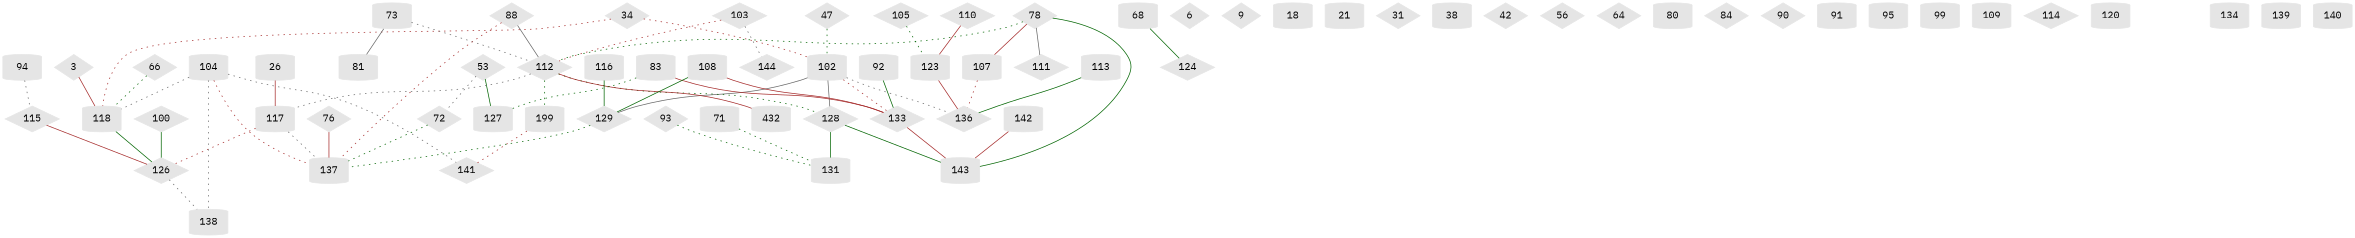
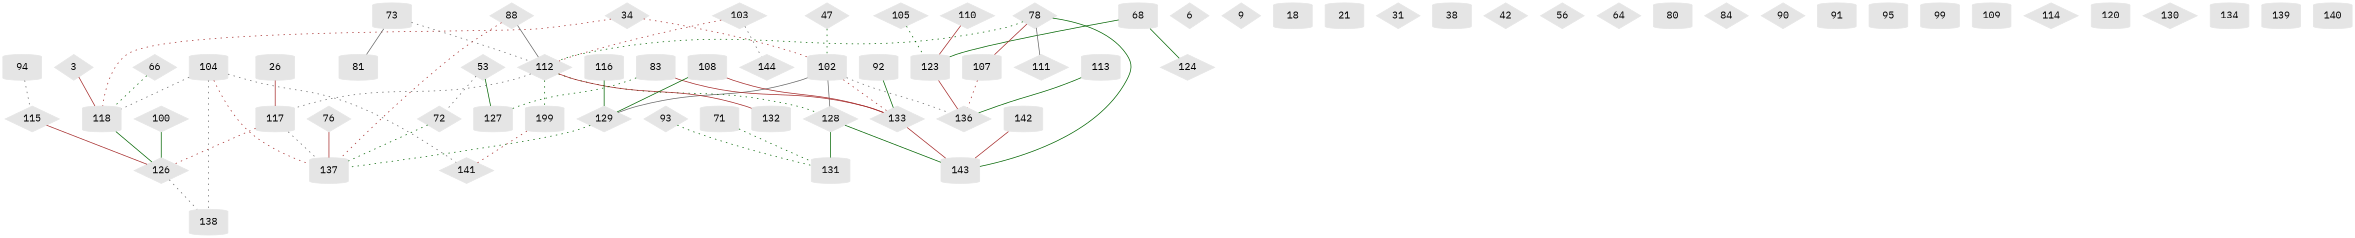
  graph {
    fontname="IBM Plex Mono"
    node [color=gray90 fontname="IBM Plex Mono" shape=cylinder style=filled]
    edge [color=darkgreen fontname="IBM Plex Mono" style=dotted]
    118 [super="+67"]
    126 [shape=diamond super="+50"]
    3 [shape=diamond]
    6 [shape=diamond super="+1"]
    9 [shape=diamond]
    18
    21 [super="+20"]
    117 [super="+39+89"]
    137 [super="+57+121"]
    26
    31 [shape=diamond]
    34 [shape=diamond super="+12+24"]
    102 [super="+86"]
    133 [shape=diamond]
    128 [shape=diamond super="+59+52+48+97+125"]
    129 [shape=diamond super="+82+65"]
    136 [shape=diamond super="+41"]
    38
    42 [shape=diamond]
    47 [shape=diamond]
    53 [shape=diamond super="+11"]
    72 [shape=diamond super="+5"]
    127
    56 [shape=diamond]
    64 [shape=diamond]
    66 [shape=diamond]
    68
    123
    124 [shape=diamond]
    131 [super="+63"]
    71
    81 [super="+2+14"]
    73
    112 [shape=diamond super="+19+69+106"]
    n35 [label=199 super="+29"]
-   132 [label=432]
+   132
    76 [shape=diamond super="+13"]
    78 [shape=diamond super="+32+75+7+62+74+46+25"]
    107
    111 [shape=diamond]
    143
    80
    83 [super="+17+23"]
    84 [shape=diamond]
    88 [shape=diamond super="+35"]
    90 [shape=diamond]
    91
    92
    93 [shape=diamond]
    115 [shape=diamond]
    94
    95
    99
    100 [shape=diamond super="+40"]
    138 [super="+33+79+135+22+61"]
    103 [shape=diamond]
    144 [shape=diamond]
    104 [super="+87"]
    141 [shape=diamond super="+96"]
    105 [shape=diamond super="+36"]
    108
    109
    110 [shape=diamond]
    113
    114 [shape=diamond super="+30"]
    116 [super="+27"]
    120
+   130 [shape=diamond]
    134
    139
    140 [super="+10"]
    142
    118 -- 126 [style=solid]
    126 -- 138 [color=gray40]
    3 -- 118 [color=brown style=solid]
    117 -- 126 [color=brown weight=2]
    117 -- 137 [color=gray40 weight=2]
    26 -- 117 [color=brown style=solid]
    34 -- 118 [color=brown]
    34 -- 102 [color=brown]
    102 -- 133 [color=brown weight=2]
    102 -- 128 [color=gray40 style=solid]
    102 -- 129 [color=gray40 style=solid]
    102 -- 136 [color=gray40]
    133 -- 143 [color=brown style=solid]
    128 -- 131 [style=solid weight=3]
    128 -- 143 [style=solid]
    129 -- 137
    47 -- 102
    53 -- 72 [color=gray40]
    53 -- 127 [style=solid weight=2]
    72 -- 137
    66 -- 118
+   68 -- 123 [style=solid]
    68 -- 124 [style=solid]
    123 -- 136 [color=brown style=solid]
    71 -- 131
    73 -- 81 [color=gray40 style=solid]
    73 -- 112 [color=gray40]
    112 -- 117 [color=gray40 weight=2]
    112 -- 128 [weight=2]
    112 -- n35
    112 -- 132 [color=brown style=solid]
    n35 -- 141 [color=brown]
    76 -- 137 [color=brown style=solid]
    78 -- 112
    78 -- 107 [color=brown style=solid]
    78 -- 111 [color=gray40 style=solid]
    78 -- 143 [style=solid]
    107 -- 136 [color=brown]
    83 -- 133 [color=brown style=solid]
    83 -- 127
    88 -- 137 [color=brown]
    88 -- 112 [color=gray40 style=solid]
    92 -- 133 [style=solid]
    93 -- 131
    115 -- 126 [color=brown style=solid]
    94 -- 115 [color=gray40]
    100 -- 126 [style=solid]
    103 -- 112 [color=brown]
    103 -- 144 [color=gray40]
    104 -- 118 [color=gray40 weight=2]
    104 -- 137 [color=brown]
    104 -- 138 [color=gray40 weight=2]
    104 -- 141 [color=gray40]
    105 -- 123
    108 -- 133 [color=brown style=solid]
    108 -- 129 [style=solid]
    110 -- 123 [color=brown style=solid]
    113 -- 136 [style=solid]
    116 -- 129 [style=solid]
    142 -- 143 [color=brown style=solid]
  }
